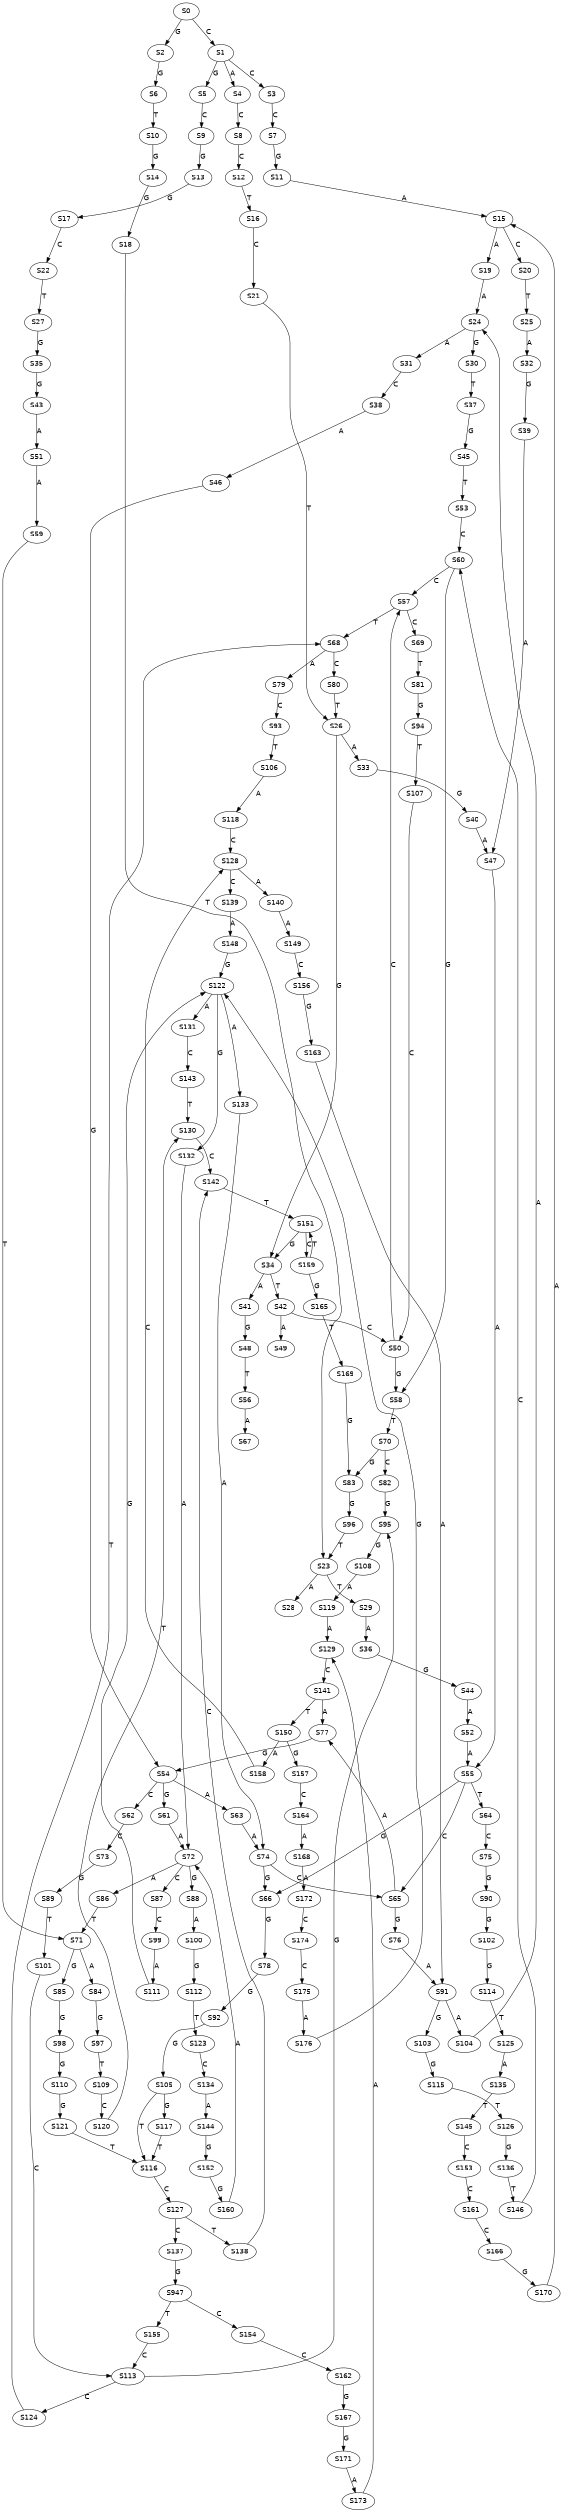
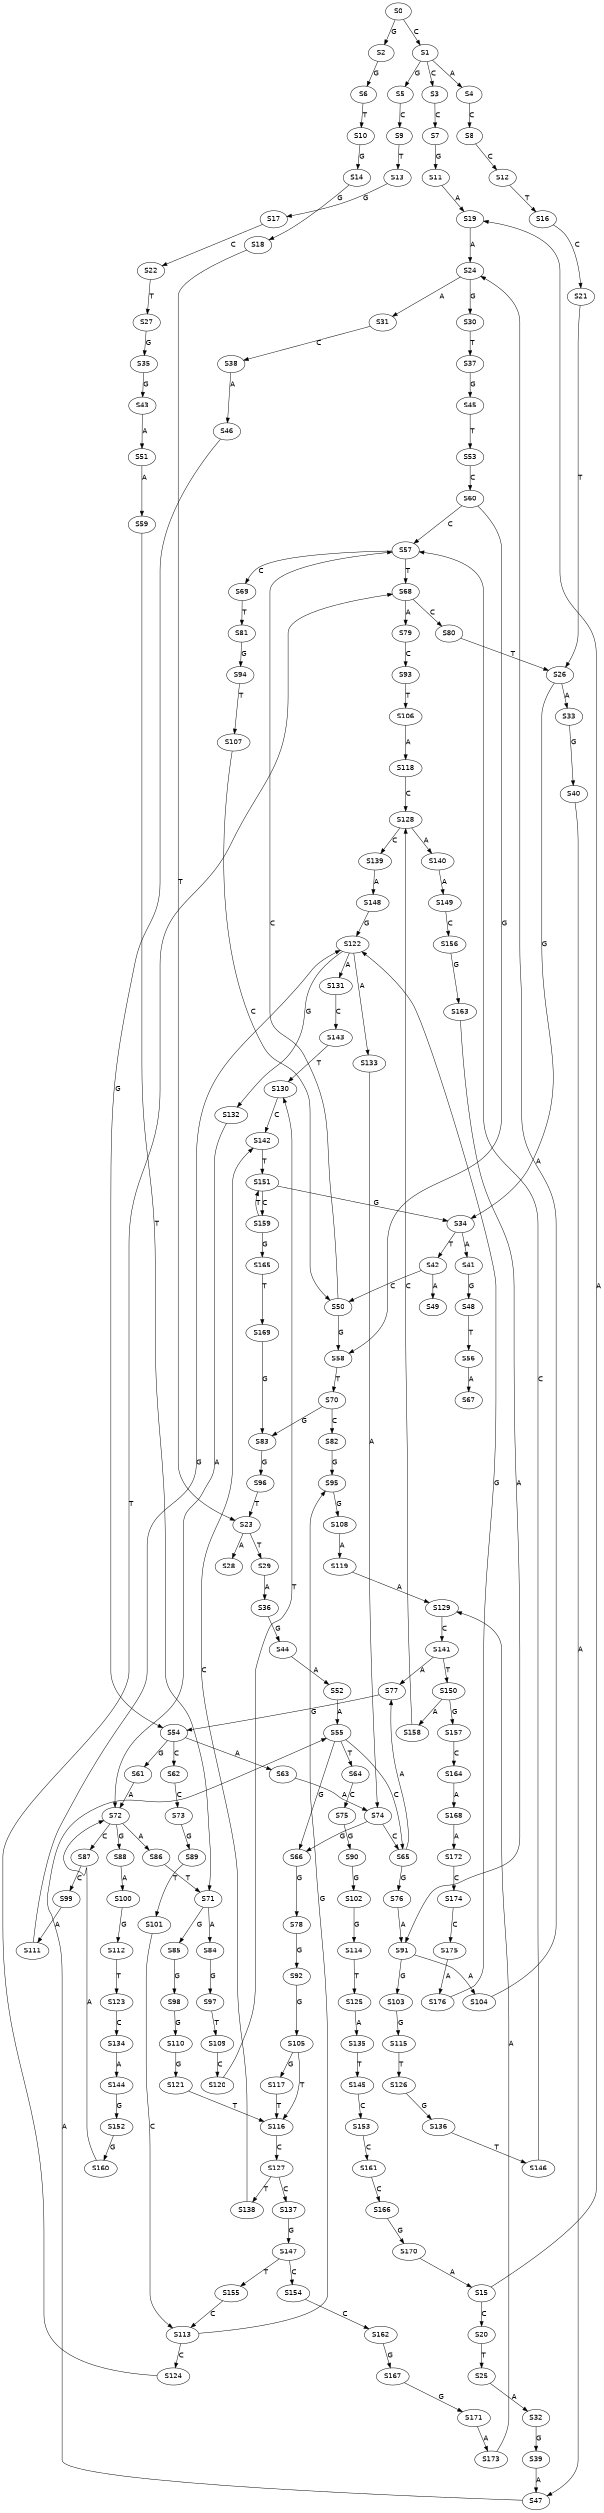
  strict digraph {
    fontname="DejaVu Sans"
    node [fontname="DejaVu Sans"]
    edge [fontname="DejaVu Sans"]
    S0
    S1
    S2
    S3
    S4
    S5
    S6
    S7
    S8
    S9
    S10
    S11
    S12
    S13
    S14
    S15
    S16
    S17
    S18
    S19
    S20
    S21
    S22
    S23
    S24
    S25
    S26
    S27
    S28
    S29
    S30
    S31
    S32
    S33
    S34
    S35
    S36
    S37
    S38
    S39
    S40
    S41
    S42
    S43
    S44
    S45
    S46
    S47
    S48
    S49
    S50
    S51
    S52
    S53
    S54
    S55
    S56
    S57
    S58
    S59
    S60
    S61
    S62
    S63
    S64
    S65
    S66
    S67
    S68
    S69
    S70
    S71
    S72
    S73
    S74
    S75
    S76
    S77
    S78
    S79
    S80
    S81
    S82
    S83
    S84
    S85
    S86
    S87
    S88
    S89
    S90
    S91
    S92
    S93
    S94
    S95
    S96
    S97
    S98
    S99
    S100
    S101
    S102
    S103
    S104
    S105
    S106
    S107
    S108
    S109
    S110
    S111
    S112
    S113
    S114
    S115
    S116
    S117
    S118
    S119
    S120
    S121
    S122
    S123
    S124
    S125
    S126
    S127
    S128
    S129
    S130
    S131
    S132
    S133
    S134
    S135
    S136
    S137
    S138
    S139
    S140
    S141
    S142
    S143
    S144
    S145
    S146
-   S147 [label=S947]
+   S147
    S148
    S149
    S150
    S151
    S152
    S153
    S154
    S155
    S156
    S157
    S158
    S159
    S160
    S161
    S162
    S163
    S164
    S165
    S166
    S167
    S168
    S169
    S170
    S171
    S172
    S173
    S174
    S175
    S176
    S0 -> S1 [label=C]
    S0 -> S2 [label=G]
    S1 -> S3 [label=C]
    S1 -> S4 [label=A]
    S1 -> S5 [label=G]
    S2 -> S6 [label=G]
    S3 -> S7 [label=C]
    S4 -> S8 [label=C]
    S5 -> S9 [label=C]
    S6 -> S10 [label=T]
    S7 -> S11 [label=G]
    S8 -> S12 [label=C]
-   S9 -> S13 [label=G]
+   S9 -> S13 [label=T]
    S10 -> S14 [label=G]
-   S11 -> S15 [label=A]
+   S11 -> S19 [label=A]
    S12 -> S16 [label=T]
    S13 -> S17 [label=G]
    S14 -> S18 [label=G]
    S15 -> S19 [label=A]
    S15 -> S20 [label=C]
    S16 -> S21 [label=C]
    S17 -> S22 [label=C]
    S18 -> S23 [label=T]
    S19 -> S24 [label=A]
    S20 -> S25 [label=T]
    S21 -> S26 [label=T]
    S22 -> S27 [label=T]
    S23 -> S28 [label=A]
    S23 -> S29 [label=T]
    S24 -> S30 [label=G]
    S24 -> S31 [label=A]
    S25 -> S32 [label=A]
    S26 -> S33 [label=A]
    S26 -> S34 [label=G]
    S27 -> S35 [label=G]
    S29 -> S36 [label=A]
    S30 -> S37 [label=T]
    S31 -> S38 [label=C]
    S32 -> S39 [label=G]
    S33 -> S40 [label=G]
    S34 -> S41 [label=A]
    S34 -> S42 [label=T]
    S35 -> S43 [label=G]
    S36 -> S44 [label=G]
    S37 -> S45 [label=G]
    S38 -> S46 [label=A]
    S39 -> S47 [label=A]
    S40 -> S47 [label=A]
    S41 -> S48 [label=G]
    S42 -> S49 [label=A]
    S42 -> S50 [label=C]
    S43 -> S51 [label=A]
    S44 -> S52 [label=A]
    S45 -> S53 [label=T]
    S46 -> S54 [label=G]
    S47 -> S55 [label=A]
    S48 -> S56 [label=T]
    S50 -> S57 [label=C]
    S50 -> S58 [label=G]
    S51 -> S59 [label=A]
    S52 -> S55 [label=A]
    S53 -> S60 [label=C]
    S54 -> S61 [label=G]
    S54 -> S62 [label=C]
    S54 -> S63 [label=A]
    S55 -> S64 [label=T]
    S55 -> S65 [label=C]
    S55 -> S66 [label=G]
    S56 -> S67 [label=A]
    S57 -> S68 [label=T]
    S57 -> S69 [label=C]
    S58 -> S70 [label=T]
    S59 -> S71 [label=T]
    S60 -> S57 [label=C]
    S60 -> S58 [label=G]
    S61 -> S72 [label=A]
    S62 -> S73 [label=C]
    S63 -> S74 [label=A]
    S64 -> S75 [label=C]
    S65 -> S76 [label=G]
    S65 -> S77 [label=A]
    S66 -> S78 [label=G]
    S68 -> S79 [label=A]
    S68 -> S80 [label=C]
    S69 -> S81 [label=T]
    S70 -> S82 [label=C]
    S70 -> S83 [label=G]
    S71 -> S84 [label=A]
    S71 -> S85 [label=G]
    S72 -> S86 [label=A]
    S72 -> S87 [label=C]
    S72 -> S88 [label=G]
    S73 -> S89 [label=G]
    S74 -> S65 [label=C]
    S74 -> S66 [label=G]
    S75 -> S90 [label=G]
    S76 -> S91 [label=A]
    S77 -> S54 [label=G]
    S78 -> S92 [label=G]
    S79 -> S93 [label=C]
    S80 -> S26 [label=T]
    S81 -> S94 [label=G]
    S82 -> S95 [label=G]
    S83 -> S96 [label=G]
    S84 -> S97 [label=G]
    S85 -> S98 [label=G]
    S86 -> S71 [label=T]
    S87 -> S99 [label=C]
    S88 -> S100 [label=A]
    S89 -> S101 [label=T]
    S90 -> S102 [label=G]
    S91 -> S103 [label=G]
    S91 -> S104 [label=A]
    S92 -> S105 [label=G]
    S93 -> S106 [label=T]
    S94 -> S107 [label=T]
    S95 -> S108 [label=G]
    S96 -> S23 [label=T]
    S97 -> S109 [label=T]
    S98 -> S110 [label=G]
    S99 -> S111 [label=A]
    S100 -> S112 [label=G]
    S101 -> S113 [label=C]
    S102 -> S114 [label=G]
    S103 -> S115 [label=G]
    S104 -> S24 [label=A]
    S105 -> S116 [label=T]
    S105 -> S117 [label=G]
    S106 -> S118 [label=A]
    S107 -> S50 [label=C]
    S108 -> S119 [label=A]
    S109 -> S120 [label=C]
    S110 -> S121 [label=G]
    S111 -> S122 [label=G]
    S112 -> S123 [label=T]
    S113 -> S95 [label=G]
    S113 -> S124 [label=C]
    S114 -> S125 [label=T]
    S115 -> S126 [label=T]
    S116 -> S127 [label=C]
    S117 -> S116 [label=T]
    S118 -> S128 [label=C]
    S119 -> S129 [label=A]
    S120 -> S130 [label=T]
    S121 -> S116 [label=T]
    S122 -> S131 [label=A]
    S122 -> S132 [label=G]
    S122 -> S133 [label=A]
    S123 -> S134 [label=C]
    S124 -> S68 [label=T]
    S125 -> S135 [label=A]
    S126 -> S136 [label=G]
    S127 -> S137 [label=C]
    S127 -> S138 [label=T]
    S128 -> S139 [label=C]
    S128 -> S140 [label=A]
    S129 -> S141 [label=C]
    S130 -> S142 [label=C]
    S131 -> S143 [label=C]
    S132 -> S72 [label=A]
    S133 -> S74 [label=A]
    S134 -> S144 [label=A]
    S135 -> S145 [label=T]
    S136 -> S146 [label=T]
    S137 -> S147 [label=G]
    S138 -> S142 [label=C]
    S139 -> S148 [label=A]
    S140 -> S149 [label=A]
    S141 -> S77 [label=A]
    S141 -> S150 [label=T]
    S142 -> S151 [label=T]
    S143 -> S130 [label=T]
    S144 -> S152 [label=G]
    S145 -> S153 [label=C]
-   S146 -> S60 [label=C]
+   S146 -> S57 [label=C]
    S147 -> S154 [label=C]
    S147 -> S155 [label=T]
    S148 -> S122 [label=G]
    S149 -> S156 [label=C]
    S150 -> S157 [label=G]
    S150 -> S158 [label=A]
    S151 -> S34 [label=G]
    S151 -> S159 [label=C]
    S152 -> S160 [label=G]
    S153 -> S161 [label=C]
    S154 -> S162 [label=C]
    S155 -> S113 [label=C]
    S156 -> S163 [label=G]
    S157 -> S164 [label=C]
    S158 -> S128 [label=C]
    S159 -> S151 [label=T]
    S159 -> S165 [label=G]
    S160 -> S72 [label=A]
    S161 -> S166 [label=C]
    S162 -> S167 [label=G]
    S163 -> S91 [label=A]
    S164 -> S168 [label=A]
    S165 -> S169 [label=T]
    S166 -> S170 [label=G]
    S167 -> S171 [label=G]
    S168 -> S172 [label=A]
    S169 -> S83 [label=G]
    S170 -> S15 [label=A]
    S171 -> S173 [label=A]
    S172 -> S174 [label=C]
    S173 -> S129 [label=A]
    S174 -> S175 [label=C]
    S175 -> S176 [label=A]
    S176 -> S122 [label=G]
  }
